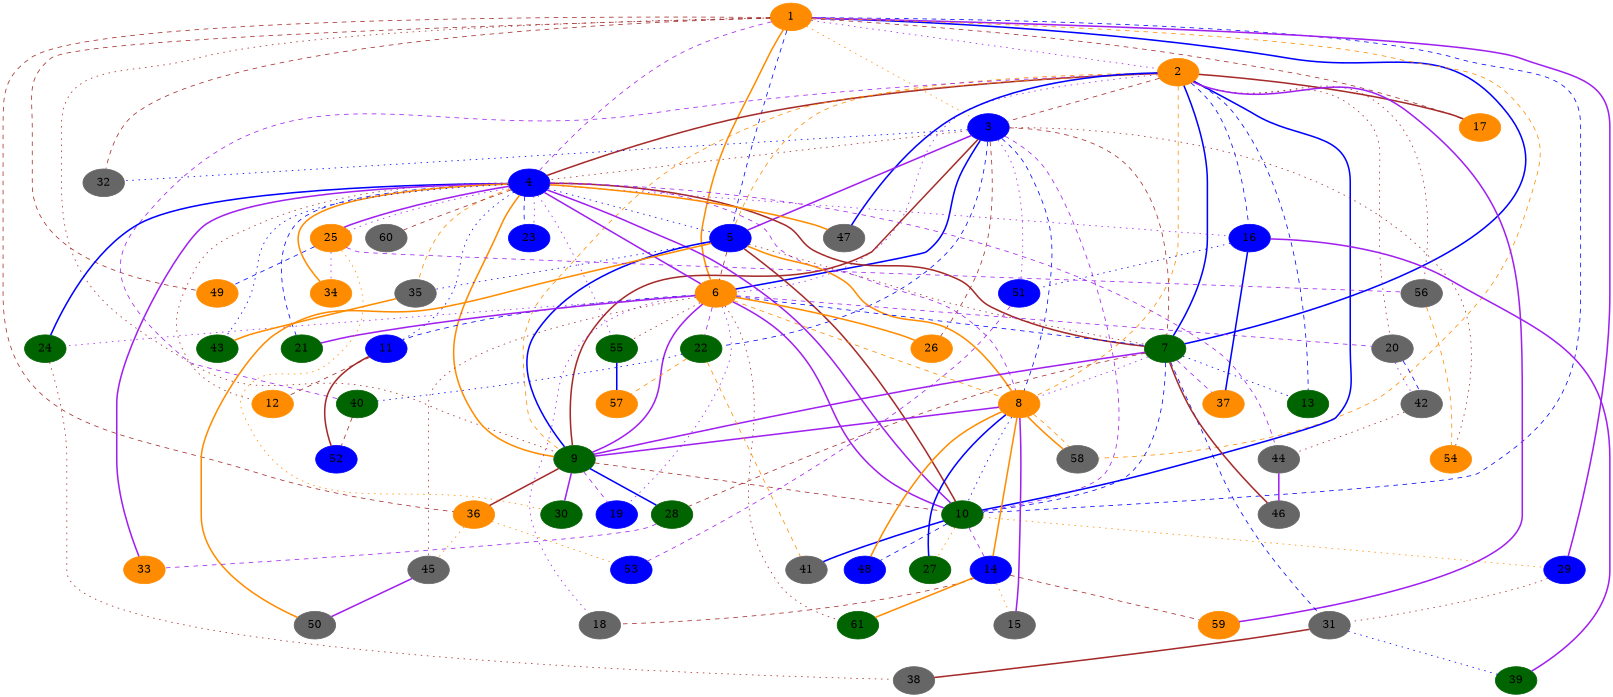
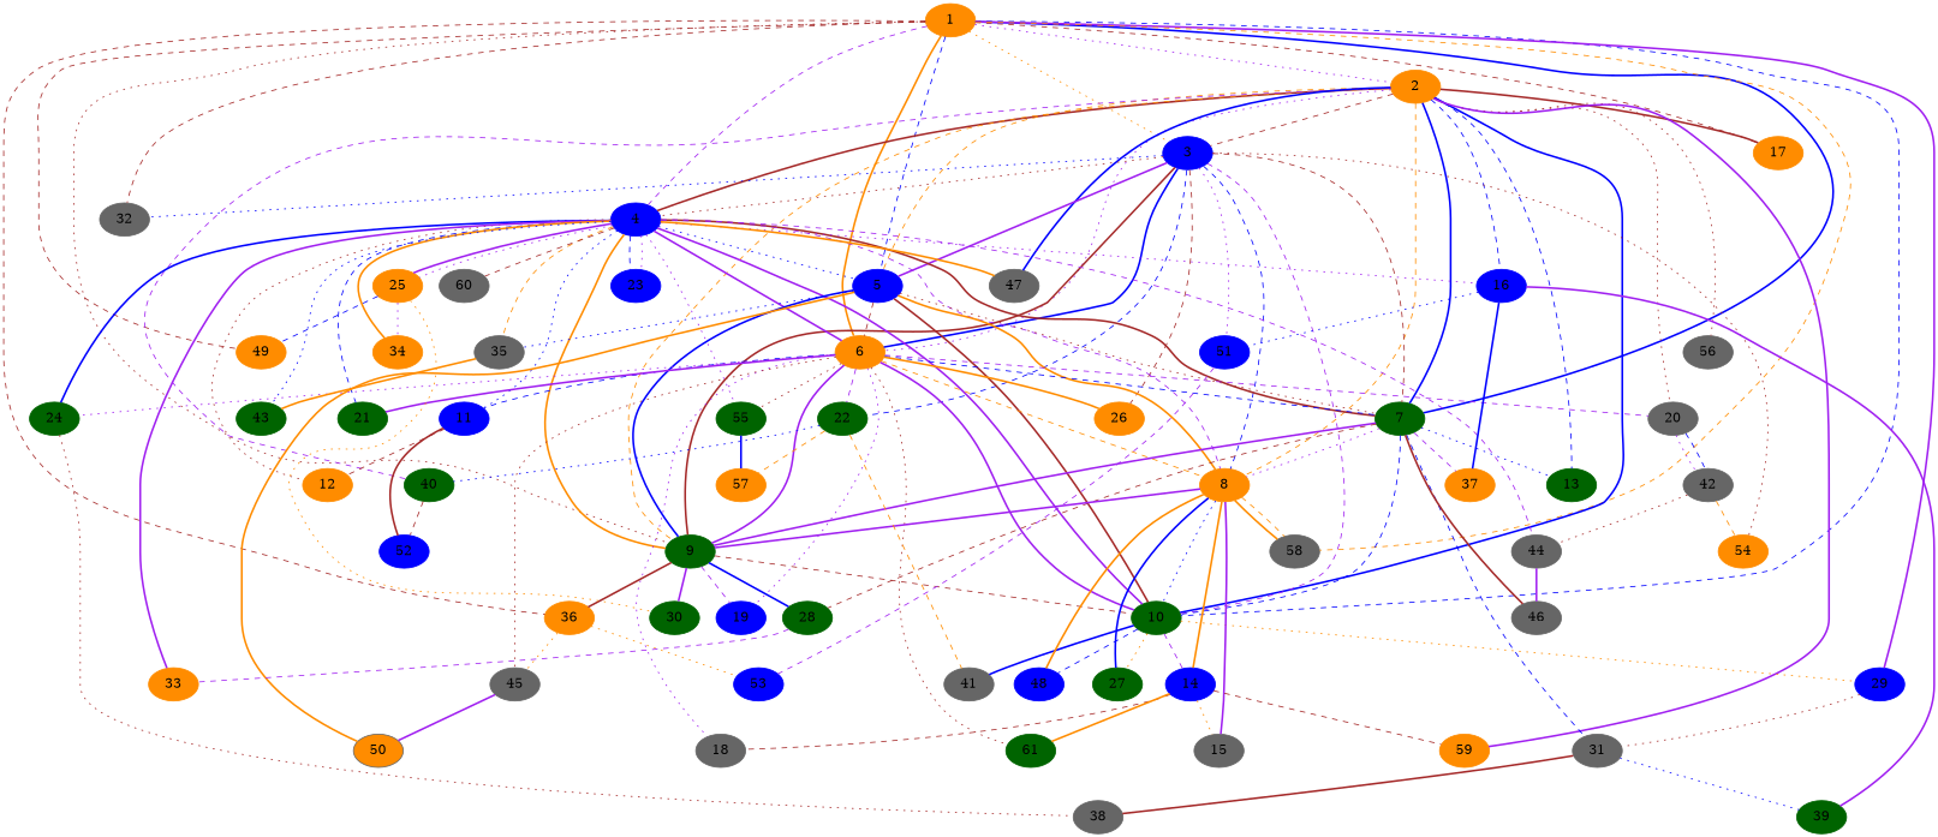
  graph {
    node [color=gray40 style=filled]
    edge [color=purple style=dashed]
    1 [color=darkorange]
    2 [color=darkorange]
    3 [color=blue]
    4 [color=blue]
    5 [color=blue]
    6 [color=darkorange]
    7 [color=darkgreen]
    9 [color=darkgreen]
    10 [color=darkgreen]
    17 [color=darkorange]
    29 [color=blue]
    32
    36 [color=darkorange]
    49 [color=darkorange]
    58
    8 [color=darkorange]
    13 [color=darkgreen]
    16 [color=blue]
    20
    40 [color=darkgreen]
    47
    56
    59 [color=darkorange]
    22 [color=darkgreen]
    26 [color=darkorange]
    51 [color=blue]
    54 [color=darkorange]
    11 [color=blue]
    12 [color=darkorange]
    21 [color=darkgreen]
    23 [color=blue]
    24 [color=darkgreen]
    25 [color=darkorange]
    33 [color=darkorange]
    34 [color=darkorange]
    35
    43 [color=darkgreen]
    44
    55 [color=darkgreen]
    60
-   50
+   50 [fillcolor=darkorange]
    18
    19 [color=blue]
    45
    61 [color=darkgreen]
    28 [color=darkgreen]
    31
    37 [color=darkorange]
    46
    14 [color=blue]
    15
    27 [color=darkgreen]
    48 [color=blue]
    30 [color=darkgreen]
    41
    53 [color=blue]
    39 [color=darkgreen]
    42
    52 [color=blue]
    57 [color=darkorange]
    38
    1 -- 2 [style=dotted]
    1 -- 3 [color=darkorange style=dotted]
    1 -- 4
    1 -- 5 [color=blue]
    1 -- 6 [color=darkorange style=bold]
    1 -- 7 [color=blue style=bold]
    1 -- 9 [color=brown style=dotted]
    1 -- 10 [color=blue]
    1 -- 17 [color=brown]
    1 -- 29 [style=bold]
    1 -- 32 [color=brown]
    1 -- 36 [color=brown]
    1 -- 49 [color=brown]
    1 -- 58 [color=darkorange]
    2 -- 3 [color=brown]
    2 -- 4 [color=brown style=bold]
    2 -- 5 [color=darkorange]
    2 -- 6 [style=dotted]
    2 -- 7 [color=blue style=bold]
    2 -- 9 [color=darkorange]
    2 -- 10 [color=blue style=bold]
    2 -- 17 [color=brown style=bold]
    2 -- 8 [color=darkorange]
    2 -- 13 [color=blue]
    2 -- 16 [color=blue]
    2 -- 20 [color=brown style=dotted]
    2 -- 40
    2 -- 47 [color=blue style=bold]
    2 -- 56 [color=brown style=dotted]
    2 -- 59 [style=bold]
    3 -- 4 [color=brown style=dotted]
    3 -- 5 [style=bold]
    3 -- 6 [color=blue style=bold]
    3 -- 7 [color=brown]
    3 -- 9 [color=brown style=bold]
    3 -- 10
    3 -- 32 [color=blue style=dotted]
    3 -- 8 [color=blue]
    3 -- 22 [color=blue]
    3 -- 26 [color=brown]
    3 -- 51 [style=dotted]
    3 -- 54 [color=brown style=dotted]
    4 -- 5 [color=blue style=dotted]
    4 -- 6 [style=bold]
    4 -- 7 [color=brown style=bold]
    4 -- 9 [color=darkorange style=bold]
    4 -- 10 [style=bold]
    4 -- 8
    4 -- 16 [style=dotted]
    4 -- 47 [color=darkorange style=bold]
    4 -- 11 [color=blue style=dotted]
    4 -- 12 [color=brown style=dotted]
    4 -- 21 [color=blue]
    4 -- 23 [color=blue]
    4 -- 23 [style=dotted]
    4 -- 24 [color=blue style=bold]
    4 -- 25 [style=bold]
    4 -- 25 [style=dotted]
    4 -- 33 [style=bold]
    4 -- 34 [color=darkorange style=bold]
    4 -- 35 [color=darkorange]
    4 -- 43 [color=blue style=dotted]
    4 -- 44
    4 -- 55 [style=dotted]
    4 -- 60 [color=brown]
    5 -- 6 [color=brown]
    5 -- 7 [color=brown style=dotted]
    5 -- 9 [color=blue style=bold]
    5 -- 10 [color=brown style=bold]
    5 -- 8 [color=darkorange style=bold]
    5 -- 35 [color=blue style=dotted]
    5 -- 50 [color=darkorange style=bold]
    6 -- 7 [color=blue]
    6 -- 9 [style=bold]
    6 -- 10 [style=bold]
    6 -- 8 [color=darkorange]
    6 -- 20
    6 -- 22
    6 -- 26 [color=darkorange style=bold]
    6 -- 11 [color=blue]
    6 -- 21 [style=bold]
    6 -- 24 [style=dotted]
    6 -- 55 [color=brown style=dotted]
    6 -- 18 [style=dotted]
    6 -- 19 [style=dotted]
    6 -- 45 [color=brown style=dotted]
    6 -- 61 [color=brown style=dotted]
    7 -- 9 [style=bold]
    7 -- 10 [color=blue]
    7 -- 8 [style=dotted]
    7 -- 13 [color=blue style=dotted]
    7 -- 28 [color=brown]
    7 -- 31 [color=blue]
    7 -- 37
    7 -- 46 [color=brown style=bold]
    9 -- 10 [color=brown]
    9 -- 36 [color=brown style=bold]
    9 -- 19
    9 -- 28 [color=blue style=bold]
    9 -- 30 [style=bold]
    10 -- 29 [color=darkorange style=dotted]
    10 -- 14
    10 -- 27 [color=darkorange style=dotted]
    10 -- 48 [color=blue]
    10 -- 41 [color=blue style=bold]
    29 -- 31 [color=brown style=dotted]
    36 -- 45 [color=darkorange style=dotted]
    36 -- 53 [color=darkorange style=dotted]
    8 -- 9 [style=bold]
    8 -- 10 [color=blue style=dotted]
    8 -- 58 [color=darkorange style=bold]
    8 -- 58 [color=darkorange]
    8 -- 14 [color=darkorange style=bold]
    8 -- 15 [style=bold]
    8 -- 27 [color=blue style=bold]
    8 -- 48 [color=darkorange style=bold]
    16 -- 51 [color=blue style=dotted]
    16 -- 37 [color=blue style=bold]
    16 -- 39 [style=bold]
    20 -- 42 [style=dotted]
    20 -- 42 [color=blue]
    40 -- 52 [color=brown]
    22 -- 40 [color=blue style=dotted]
    22 -- 41 [color=darkorange]
    22 -- 57 [color=darkorange]
    51 -- 53
    11 -- 12 [color=brown]
    11 -- 52 [color=brown style=bold]
    24 -- 38 [color=brown style=dotted]
    25 -- 49 [color=blue]
-   25 -- 56
    25 -- 34 [style=dotted]
    25 -- 30 [color=darkorange style=dotted]
    35 -- 43 [color=darkorange style=bold]
    44 -- 46 [style=bold]
    55 -- 57 [color=blue style=bold]
    45 -- 50 [style=bold]
    28 -- 33
    31 -- 39 [color=blue style=dotted]
    31 -- 38 [color=brown style=bold]
    14 -- 59 [color=brown]
    14 -- 18 [color=brown]
    14 -- 61 [color=darkorange style=bold]
    14 -- 15 [color=darkorange style=dotted]
-   56 -- 54 [color=darkorange]
+   42 -- 54 [color=darkorange]
    42 -- 44 [color=brown style=dotted]
  }
